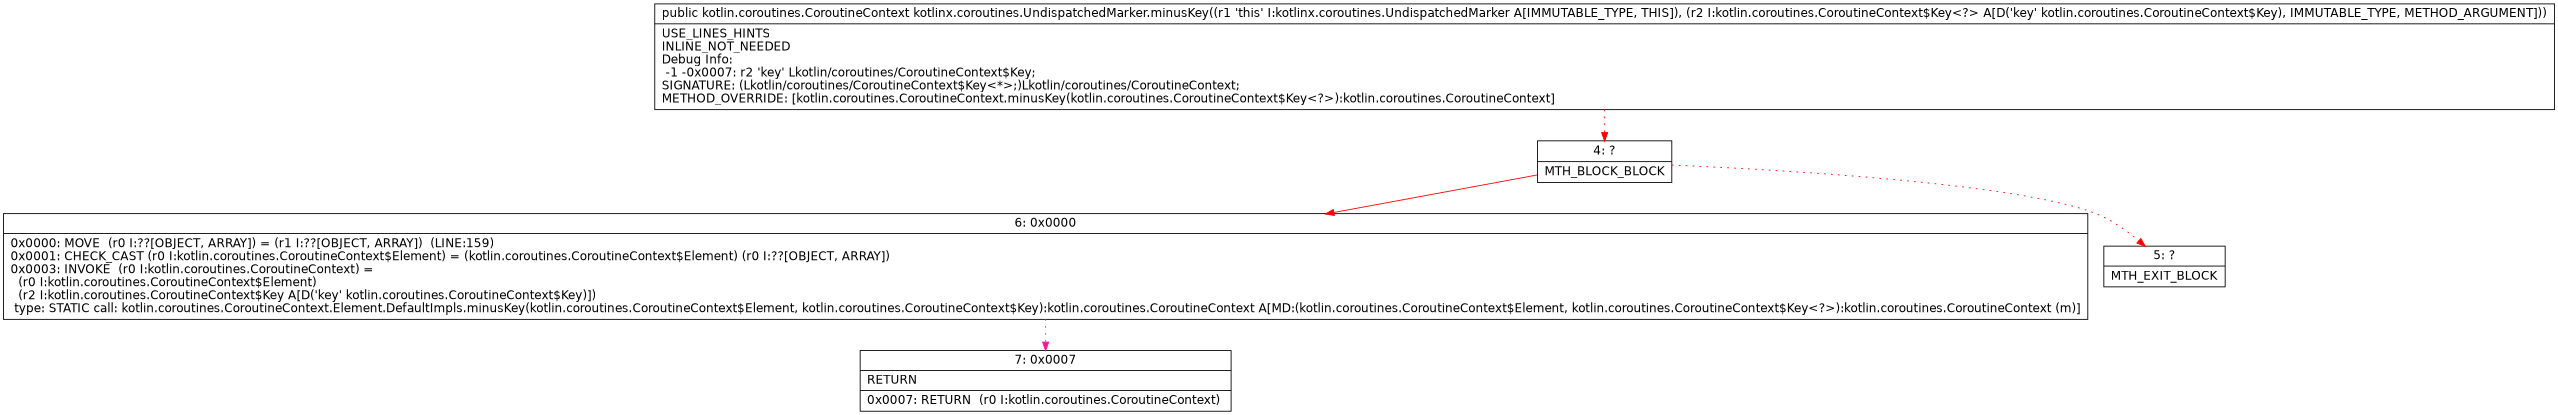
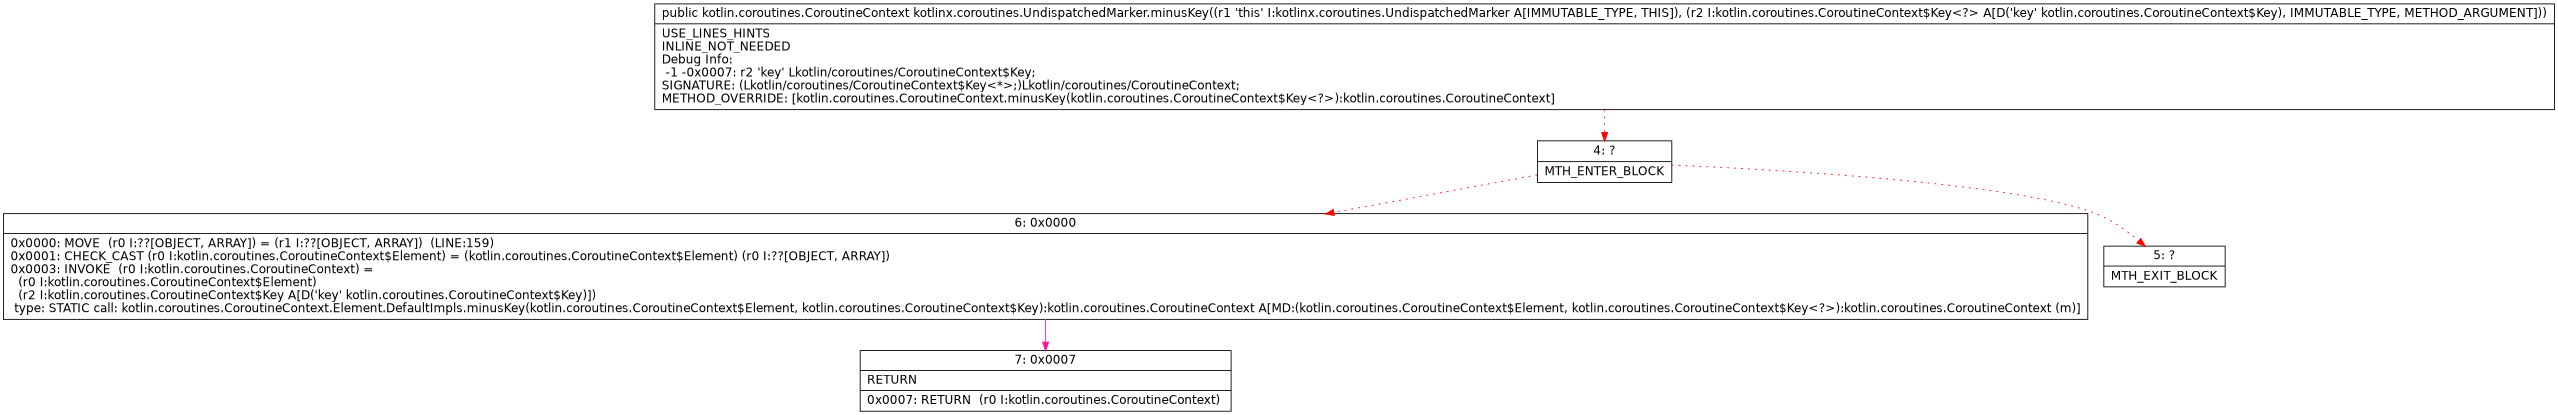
  digraph {
    fontname="DejaVu Sans"
    node [fontname="DejaVu Sans" shape=record]
    edge [color=red fontname="DejaVu Sans" style=solid]
-   n1 [label="{4\:\ ?|MTH_BLOCK_BLOCK\l}"]
+   n1 [label="{4\:\ ?|MTH_ENTER_BLOCK\l}"]
    n2 [label="{6\:\ 0x0000|0x0000: MOVE  (r0 I:??[OBJECT, ARRAY]) = (r1 I:??[OBJECT, ARRAY])  (LINE:159)\l0x0001: CHECK_CAST (r0 I:kotlin.coroutines.CoroutineContext$Element) = (kotlin.coroutines.CoroutineContext$Element) (r0 I:??[OBJECT, ARRAY]) \l0x0003: INVOKE  (r0 I:kotlin.coroutines.CoroutineContext) = \l  (r0 I:kotlin.coroutines.CoroutineContext$Element)\l  (r2 I:kotlin.coroutines.CoroutineContext$Key A[D('key' kotlin.coroutines.CoroutineContext$Key)])\l type: STATIC call: kotlin.coroutines.CoroutineContext.Element.DefaultImpls.minusKey(kotlin.coroutines.CoroutineContext$Element, kotlin.coroutines.CoroutineContext$Key):kotlin.coroutines.CoroutineContext A[MD:(kotlin.coroutines.CoroutineContext$Element, kotlin.coroutines.CoroutineContext$Key\<?\>):kotlin.coroutines.CoroutineContext (m)]\l}"]
    n3 [label="{5\:\ ?|MTH_EXIT_BLOCK\l}"]
    n4 [label="{7\:\ 0x0007|RETURN\l|0x0007: RETURN  (r0 I:kotlin.coroutines.CoroutineContext) \l}"]
    n5 [label="{public kotlin.coroutines.CoroutineContext kotlinx.coroutines.UndispatchedMarker.minusKey((r1 'this' I:kotlinx.coroutines.UndispatchedMarker A[IMMUTABLE_TYPE, THIS]), (r2 I:kotlin.coroutines.CoroutineContext$Key\<?\> A[D('key' kotlin.coroutines.CoroutineContext$Key), IMMUTABLE_TYPE, METHOD_ARGUMENT]))  | USE_LINES_HINTS\lINLINE_NOT_NEEDED\lDebug Info:\l  \-1 \-0x0007: r2 'key' Lkotlin\/coroutines\/CoroutineContext$Key;\lSIGNATURE: (Lkotlin\/coroutines\/CoroutineContext$Key\<*\>;)Lkotlin\/coroutines\/CoroutineContext;\lMETHOD_OVERRIDE: [kotlin.coroutines.CoroutineContext.minusKey(kotlin.coroutines.CoroutineContext$Key\<?\>):kotlin.coroutines.CoroutineContext]\l}"]
-   n1 -> n2
+   n1 -> n2 [style=dotted]
    n1 -> n3 [style=dotted]
-   n2 -> n4 [color=deeppink style=dotted]
+   n2 -> n4 [color=deeppink]
    n5 -> n1 [style=dotted]
  }
